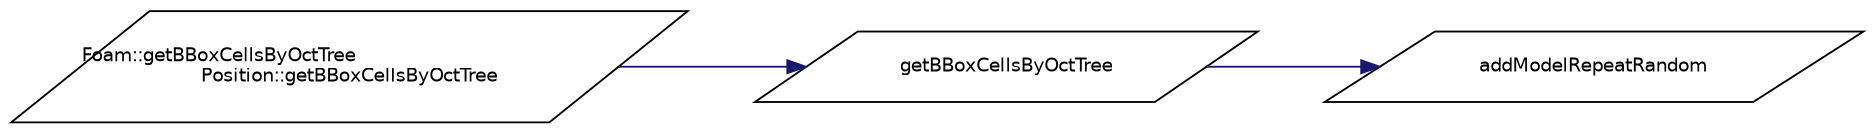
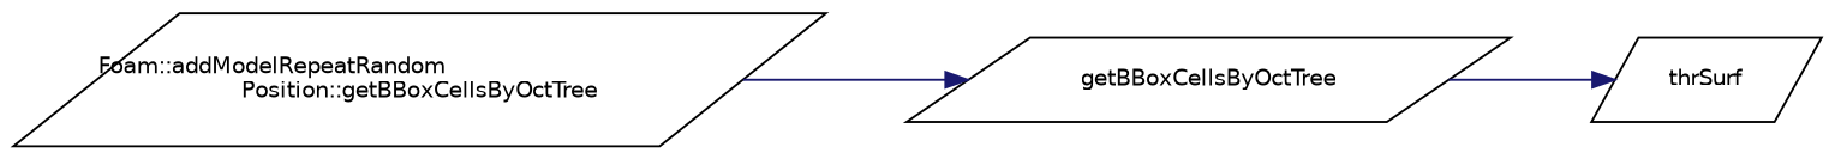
  digraph {
    rankdir=LR
    node [color=black fillcolor=white fontname=Helvetica fontsize=10 shape=parallelogram style=filled]
    edge [color=midnightblue fontname=Helvetica fontsize=10 labelfontname=Helvetica labelfontsize=10 style=solid]
    n1 [height=0.2 label=getBBoxCellsByOctTree width=0.4]
-   n2 [height=0.2 label=addModelRepeatRandom width=0.4]
-   n3 [height=0.2 label="Foam::getBBoxCellsByOctTree\lPosition::getBBoxCellsByOctTree" width=0.4]
+   n2 [height=0.2 label=thrSurf width=0.4]
+   n3 [height=0.2 label="Foam::addModelRepeatRandom\lPosition::getBBoxCellsByOctTree" width=0.4]
    n1 -> n2
    n3 -> n1
  }
